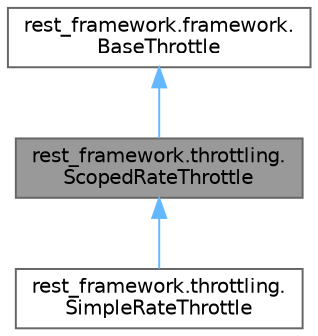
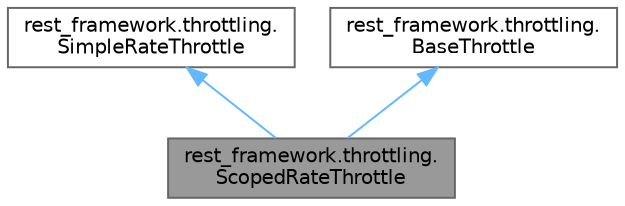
  digraph {
    node [color=gray40 fillcolor=white fontname=Helvetica fontsize=10 shape=box style=filled]
    edge [color=steelblue1 dir=back fontname=Helvetica fontsize=10 labelfontname=Helvetica labelfontsize=10 style=solid]
    n1 [fillcolor=grey60 fontcolor=black height=0.2 label="rest_framework.throttling.\lScopedRateThrottle" width=0.4]
    n2 [height=0.2 label="rest_framework.throttling.\lSimpleRateThrottle" width=0.4]
-   n3 [height=0.2 label="rest_framework.framework.\lBaseThrottle" width=0.4]
-   n1 -> n2
+   n3 [height=0.2 label="rest_framework.throttling.\lBaseThrottle" width=0.4]
+   n2 -> n1
    n3 -> n1
  }
